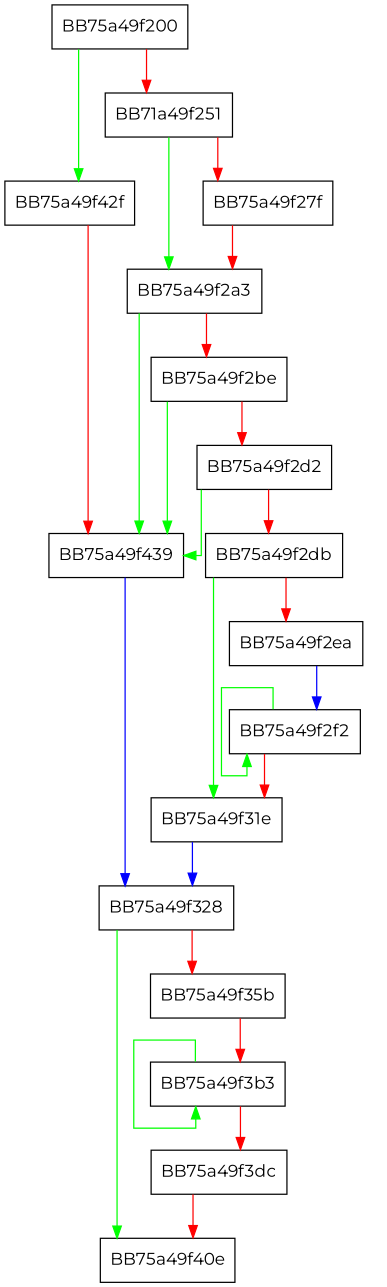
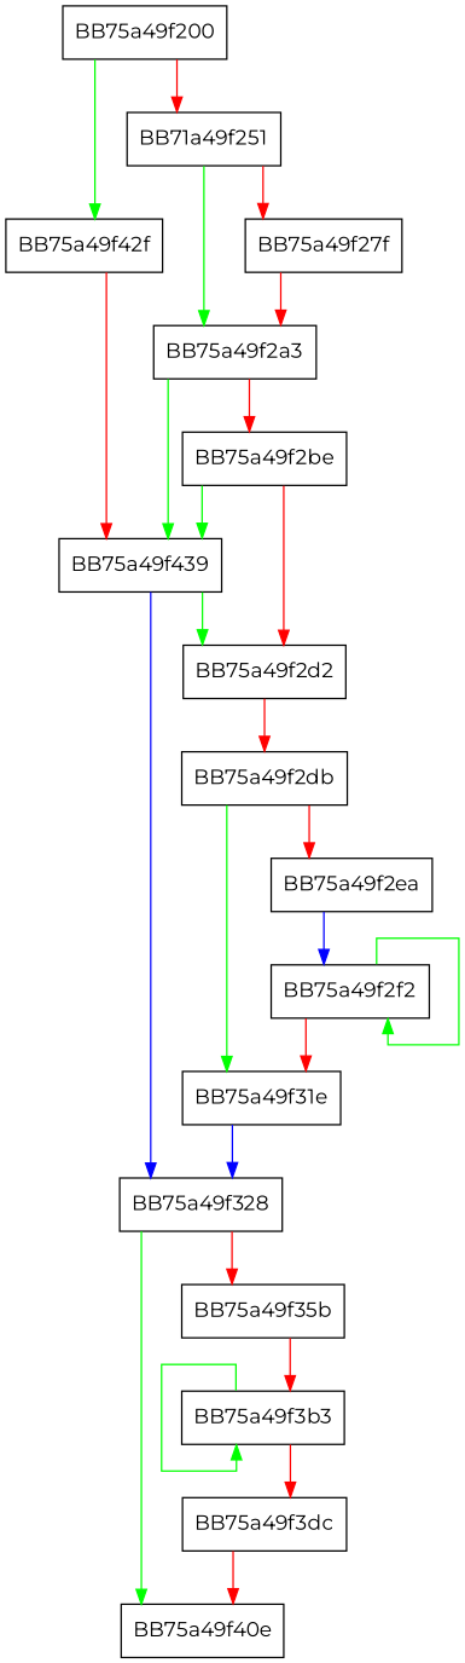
  digraph {
    fontname=Montserrat
    splines=ortho
    node [fontname=Montserrat shape=box]
    edge [color=red fontname=Montserrat]
    BB75a49f200
    BB75a49f42f
    n3 [label=BB71a49f251]
    BB75a49f439
    BB75a49f2a3
    BB75a49f27f
    BB75a49f328
    BB75a49f2be
    BB75a49f2d2
    BB75a49f40e
    BB75a49f35b
    BB75a49f2db
    BB75a49f31e
    BB75a49f2ea
    BB75a49f2f2
    BB75a49f3b3
    BB75a49f3dc
    BB75a49f200 -> BB75a49f42f [color=green]
    BB75a49f200 -> n3
    BB75a49f42f -> BB75a49f439
    n3 -> BB75a49f2a3 [color=green]
    n3 -> BB75a49f27f
    BB75a49f439 -> BB75a49f328 [color=blue]
    BB75a49f2a3 -> BB75a49f439 [color=green]
    BB75a49f2a3 -> BB75a49f2be
    BB75a49f27f -> BB75a49f2a3
    BB75a49f328 -> BB75a49f40e [color=green]
    BB75a49f328 -> BB75a49f35b
    BB75a49f2be -> BB75a49f439 [color=green]
    BB75a49f2be -> BB75a49f2d2
-   BB75a49f2d2 -> BB75a49f439 [color=green]
+   BB75a49f439 -> BB75a49f2d2 [color=green]
    BB75a49f2d2 -> BB75a49f2db
    BB75a49f35b -> BB75a49f3b3
    BB75a49f2db -> BB75a49f31e [color=green]
    BB75a49f2db -> BB75a49f2ea
    BB75a49f31e -> BB75a49f328 [color=blue]
    BB75a49f2ea -> BB75a49f2f2 [color=blue]
    BB75a49f2f2 -> BB75a49f31e
    BB75a49f2f2 -> BB75a49f2f2 [color=green]
    BB75a49f3b3 -> BB75a49f3b3 [color=green]
    BB75a49f3b3 -> BB75a49f3dc
    BB75a49f3dc -> BB75a49f40e
  }
